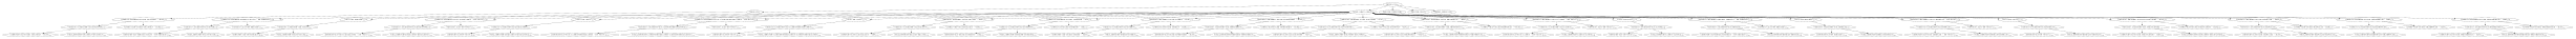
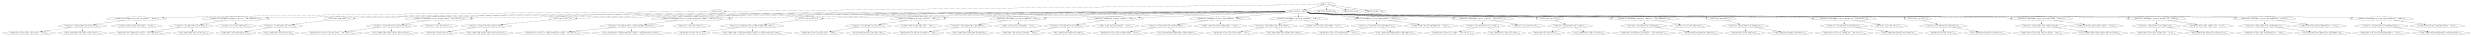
  digraph {
    fontname="Courier Prime"
    node [fontname="Courier Prime"]
    edge [fontname="Courier Prime"]
    n1 [label=<(METHOD,&lt;init&gt;)>]
    n2 [label=<(PARAM,this)>]
    n3 [label=<(BLOCK,&lt;empty&gt;,&lt;empty&gt;)>]
    n4 [label=<(MODIFIER,CONSTRUCTOR)>]
    n5 [label=<(MODIFIER,PUBLIC)>]
    n6 [label=<(METHOD_RETURN,void)>]
    n7 [label=<(&lt;operator&gt;.assignment,boolean doFilesonly = false)<SUB>116</SUB>>]
    n8 [label=<(&lt;operator&gt;.assignment,Hashtable entries = new Hashtable())<SUB>108</SUB>>]
    n9 [label=<(&lt;init&gt;,new Hashtable())<SUB>108</SUB>>]
    n10 [label=<(&lt;operator&gt;.assignment,Vector groupfilesets = new Vector())<SUB>109</SUB>>]
    n11 [label=<(&lt;init&gt;,new Vector())<SUB>109</SUB>>]
    n12 [label=<(&lt;operator&gt;.assignment,Vector filesetsFromGroupfilesets = new Vector())<SUB>110</SUB>>]
    n13 [label=<(&lt;init&gt;,new Vector())<SUB>110</SUB>>]
    n14 [label=<(&lt;operator&gt;.assignment,String duplicate = &quot;add&quot;)<SUB>111</SUB>>]
    n15 [label=<(&lt;operator&gt;.assignment,boolean doCompress = true)<SUB>112</SUB>>]
    n16 [label=<(&lt;operator&gt;.assignment,boolean doUpdate = false)<SUB>113</SUB>>]
    n17 [label=<(&lt;operator&gt;.assignment,boolean savedDoUpdate = false)<SUB>115</SUB>>]
    n18 [label=<(&lt;operator&gt;.assignment,String archiveType = &quot;zip&quot;)<SUB>117</SUB>>]
    n19 [label=<(&lt;operator&gt;.assignment,String emptyBehavior = &quot;skip&quot;)<SUB>121</SUB>>]
    n20 [label=<(&lt;operator&gt;.assignment,Vector filesets = new Vector())<SUB>122</SUB>>]
    n21 [label=<(&lt;init&gt;,new Vector())<SUB>122</SUB>>]
    n22 [label=<(&lt;operator&gt;.assignment,Hashtable addedDirs = new Hashtable())<SUB>123</SUB>>]
    n23 [label=<(&lt;init&gt;,new Hashtable())<SUB>123</SUB>>]
    n24 [label=<(&lt;operator&gt;.assignment,Vector addedFiles = new Vector())<SUB>124</SUB>>]
    n25 [label=<(&lt;init&gt;,new Vector())<SUB>124</SUB>>]
    n26 [label=<(&lt;operator&gt;.assignment,boolean doubleFilePass = false)<SUB>126</SUB>>]
    n27 [label=<(&lt;operator&gt;.assignment,boolean skipWriting = false)<SUB>127</SUB>>]
    n28 [label=<(&lt;operator&gt;.assignment,boolean addingNewFiles = false)<SUB>135</SUB>>]
    n29 [label=<(&lt;operator&gt;.assignment,boolean keepCompression = false)<SUB>149</SUB>>]
    n30 [label=<(&lt;operator&gt;.fieldAccess,this.entries)<SUB>108</SUB>>]
    n31 [label=<(&lt;operator&gt;.alloc,new Hashtable())<SUB>108</SUB>>]
    n32 [label=<(&lt;operator&gt;.fieldAccess,this.entries)<SUB>108</SUB>>]
    n33 [label=<(&lt;operator&gt;.fieldAccess,this.groupfilesets)<SUB>109</SUB>>]
    n34 [label=<(&lt;operator&gt;.alloc,new Vector())<SUB>109</SUB>>]
    n35 [label=<(&lt;operator&gt;.fieldAccess,this.groupfilesets)<SUB>109</SUB>>]
    n36 [label=<(&lt;operator&gt;.fieldAccess,this.filesetsFromGroupfilesets)<SUB>110</SUB>>]
    n37 [label=<(&lt;operator&gt;.alloc,new Vector())<SUB>110</SUB>>]
    n38 [label=<(&lt;operator&gt;.fieldAccess,this.filesetsFromGroupfilesets)<SUB>110</SUB>>]
    n39 [label=<(&lt;operator&gt;.fieldAccess,this.duplicate)<SUB>111</SUB>>]
    n40 [label=<(LITERAL,&quot;add&quot;,String duplicate = &quot;add&quot;)<SUB>111</SUB>>]
    n41 [label=<(&lt;operator&gt;.fieldAccess,this.doCompress)<SUB>112</SUB>>]
    n42 [label=<(LITERAL,true,boolean doCompress = true)<SUB>112</SUB>>]
    n43 [label=<(&lt;operator&gt;.fieldAccess,this.doUpdate)<SUB>113</SUB>>]
    n44 [label=<(LITERAL,false,boolean doUpdate = false)<SUB>113</SUB>>]
    n45 [label=<(&lt;operator&gt;.fieldAccess,this.savedDoUpdate)<SUB>115</SUB>>]
    n46 [label=<(LITERAL,false,boolean savedDoUpdate = false)<SUB>115</SUB>>]
    n47 [label=<(&lt;operator&gt;.fieldAccess,this.doFilesonly)<SUB>116</SUB>>]
    n48 [label=<(LITERAL,false,boolean doFilesonly = false)<SUB>116</SUB>>]
    n49 [label=<(&lt;operator&gt;.fieldAccess,this.archiveType)<SUB>117</SUB>>]
    n50 [label=<(LITERAL,&quot;zip&quot;,String archiveType = &quot;zip&quot;)<SUB>117</SUB>>]
    n51 [label=<(&lt;operator&gt;.fieldAccess,this.emptyBehavior)<SUB>621</SUB>>]
    n52 [label=<(LITERAL,&quot;skip&quot;,String emptyBehavior = &quot;skip&quot;)<SUB>121</SUB>>]
    n53 [label=<(&lt;operator&gt;.fieldAccess,this.filesets)<SUB>122</SUB>>]
    n54 [label=<(&lt;operator&gt;.alloc,new Vector())<SUB>122</SUB>>]
    n55 [label=<(&lt;operator&gt;.fieldAccess,this.filesets)<SUB>122</SUB>>]
    n56 [label=<(&lt;operator&gt;.fieldAccess,this.addedDirs)<SUB>123</SUB>>]
    n57 [label=<(&lt;operator&gt;.alloc,new Hashtable())<SUB>123</SUB>>]
    n58 [label=<(&lt;operator&gt;.fieldAccess,this.addedDirs)<SUB>123</SUB>>]
    n59 [label=<(&lt;operator&gt;.fieldAccess,this.addedFiles)<SUB>124</SUB>>]
    n60 [label=<(&lt;operator&gt;.alloc,new Vector())<SUB>124</SUB>>]
    n61 [label=<(&lt;operator&gt;.fieldAccess,this.addedFiles)<SUB>124</SUB>>]
    n62 [label=<(&lt;operator&gt;.fieldAccess,this.doubleFilePass)<SUB>126</SUB>>]
    n63 [label=<(LITERAL,false,boolean doubleFilePass = false)<SUB>126</SUB>>]
    n64 [label=<(&lt;operator&gt;.fieldAccess,this.skipWriting)<SUB>127</SUB>>]
    n65 [label=<(LITERAL,false,boolean skipWriting = false)<SUB>127</SUB>>]
    n66 [label=<(&lt;operator&gt;.fieldAccess,this.addingNewFiles)<SUB>135</SUB>>]
    n67 [label=<(LITERAL,false,boolean addingNewFiles = false)<SUB>135</SUB>>]
    n68 [label=<(&lt;operator&gt;.fieldAccess,this.keepCompression)<SUB>149</SUB>>]
    n69 [label=<(LITERAL,false,boolean keepCompression = false)<SUB>149</SUB>>]
    n70 [label=<(IDENTIFIER,this,Hashtable entries = new Hashtable())<SUB>108</SUB>>]
    n71 [label=<(FIELD_IDENTIFIER,entries,entries)<SUB>108</SUB>>]
    n72 [label=<(IDENTIFIER,this,new Hashtable())<SUB>108</SUB>>]
    n73 [label=<(FIELD_IDENTIFIER,entries,entries)<SUB>108</SUB>>]
    n74 [label=<(IDENTIFIER,this,Vector groupfilesets = new Vector())<SUB>109</SUB>>]
    n75 [label=<(FIELD_IDENTIFIER,groupfilesets,groupfilesets)<SUB>109</SUB>>]
    n76 [label=<(IDENTIFIER,this,new Vector())<SUB>109</SUB>>]
    n77 [label=<(FIELD_IDENTIFIER,groupfilesets,groupfilesets)<SUB>109</SUB>>]
    n78 [label=<(IDENTIFIER,this,Vector filesetsFromGroupfilesets = new Vector())<SUB>110</SUB>>]
    n79 [label=<(FIELD_IDENTIFIER,filesetsFromGroupfilesets,filesetsFromGroupfilesets)<SUB>110</SUB>>]
    n80 [label=<(IDENTIFIER,this,new Vector())<SUB>110</SUB>>]
    n81 [label=<(FIELD_IDENTIFIER,filesetsFromGroupfilesets,filesetsFromGroupfilesets)<SUB>110</SUB>>]
    n82 [label=<(IDENTIFIER,this,String duplicate = &quot;add&quot;)<SUB>111</SUB>>]
    n83 [label=<(FIELD_IDENTIFIER,duplicate,duplicate)<SUB>111</SUB>>]
    n84 [label=<(IDENTIFIER,this,boolean doCompress = true)<SUB>112</SUB>>]
    n85 [label=<(FIELD_IDENTIFIER,doCompress,doCompress)<SUB>112</SUB>>]
    n86 [label=<(IDENTIFIER,this,boolean doUpdate = false)<SUB>113</SUB>>]
    n87 [label=<(FIELD_IDENTIFIER,doUpdate,doUpdate)<SUB>113</SUB>>]
    n88 [label=<(IDENTIFIER,this,boolean savedDoUpdate = false)<SUB>113</SUB>>]
    n89 [label=<(FIELD_IDENTIFIER,savedDoUpdate,savedDoUpdate)<SUB>115</SUB>>]
    n90 [label=<(IDENTIFIER,this,boolean doFilesonly = false)<SUB>116</SUB>>]
    n91 [label=<(FIELD_IDENTIFIER,doFilesonly,doFilesonly)<SUB>116</SUB>>]
    n92 [label=<(IDENTIFIER,this,String archiveType = &quot;zip&quot;)<SUB>117</SUB>>]
    n93 [label=<(FIELD_IDENTIFIER,archiveType,archiveType)<SUB>117</SUB>>]
    n94 [label=<(IDENTIFIER,this,String emptyBehavior = &quot;skip&quot;)<SUB>121</SUB>>]
    n95 [label=<(FIELD_IDENTIFIER,emptyBehavior,emptyBehavior)<SUB>121</SUB>>]
    n96 [label=<(IDENTIFIER,this,Vector filesets = new Vector())<SUB>122</SUB>>]
    n97 [label=<(FIELD_IDENTIFIER,filesets,filesets)<SUB>122</SUB>>]
    n98 [label=<(IDENTIFIER,this,new Vector())<SUB>122</SUB>>]
    n99 [label=<(FIELD_IDENTIFIER,filesets,filesets)<SUB>122</SUB>>]
    n100 [label=<(IDENTIFIER,this,Hashtable addedDirs = new Hashtable())<SUB>123</SUB>>]
    n101 [label=<(FIELD_IDENTIFIER,addedDirs,addedDirs)<SUB>123</SUB>>]
    n102 [label=<(IDENTIFIER,this,new Hashtable())<SUB>123</SUB>>]
    n103 [label=<(FIELD_IDENTIFIER,addedDirs,addedDirs)<SUB>123</SUB>>]
    n104 [label=<(IDENTIFIER,this,Vector addedFiles = new Vector())<SUB>124</SUB>>]
    n105 [label=<(FIELD_IDENTIFIER,addedFiles,addedFiles)<SUB>124</SUB>>]
    n106 [label=<(IDENTIFIER,this,new Vector())<SUB>124</SUB>>]
    n107 [label=<(FIELD_IDENTIFIER,addedFiles,addedFiles)<SUB>124</SUB>>]
    n108 [label=<(IDENTIFIER,this,boolean doubleFilePass = false)<SUB>126</SUB>>]
    n109 [label=<(FIELD_IDENTIFIER,doubleFilePass,doubleFilePass)<SUB>126</SUB>>]
    n110 [label=<(IDENTIFIER,this,boolean skipWriting = false)<SUB>127</SUB>>]
    n111 [label=<(FIELD_IDENTIFIER,skipWriting,skipWriting)<SUB>127</SUB>>]
+   n112 [label=<(IDENTIFIER,this,boolean addingNewFiles = false)<SUB>135</SUB>>]
    n113 [label=<(FIELD_IDENTIFIER,addingNewFiles,addingNewFiles)<SUB>135</SUB>>]
    n114 [label=<(IDENTIFIER,this,boolean keepCompression = false)<SUB>149</SUB>>]
    n115 [label=<(FIELD_IDENTIFIER,keepCompression,keepCompression)<SUB>159</SUB>>]
    n1 -> n2
    n1 -> n3
    n1 -> n4
    n1 -> n5
    n1 -> n6
    n2 -> n7
    n3 -> n8
    n3 -> n9
    n3 -> n10
    n3 -> n11
    n3 -> n12
    n3 -> n13
    n3 -> n14
    n3 -> n15
    n3 -> n16
    n3 -> n17
    n3 -> n18
    n3 -> n19
    n3 -> n20
    n3 -> n21
    n3 -> n22
    n3 -> n23
    n3 -> n24
    n3 -> n25
    n3 -> n26
    n3 -> n27
    n3 -> n28
    n3 -> n29
    n7 -> n47
    n7 -> n48
    n8 -> n30
    n8 -> n31
    n9 -> n32
    n10 -> n33
    n10 -> n34
    n11 -> n35
    n12 -> n36
    n12 -> n37
    n13 -> n38
    n14 -> n39
    n14 -> n40
    n15 -> n41
    n15 -> n42
    n16 -> n43
    n16 -> n44
    n17 -> n45
    n17 -> n46
    n18 -> n49
    n18 -> n50
    n19 -> n51
    n19 -> n52
    n20 -> n53
    n20 -> n54
    n21 -> n55
    n22 -> n56
    n22 -> n57
    n23 -> n58
    n24 -> n59
    n24 -> n60
    n25 -> n61
    n26 -> n62
    n26 -> n63
    n27 -> n64
    n27 -> n65
    n28 -> n66
    n28 -> n67
    n29 -> n68
    n29 -> n69
    n30 -> n70
    n30 -> n71
    n32 -> n72
    n32 -> n73
    n33 -> n74
    n33 -> n75
    n35 -> n76
    n35 -> n77
    n36 -> n78
    n36 -> n79
    n38 -> n80
    n38 -> n81
    n39 -> n82
    n39 -> n83
    n41 -> n84
    n41 -> n85
    n43 -> n86
    n43 -> n87
    n45 -> n88
    n45 -> n89
    n47 -> n90
    n47 -> n91
    n49 -> n92
    n49 -> n93
    n51 -> n94
    n51 -> n95
    n53 -> n96
    n53 -> n97
    n55 -> n98
    n55 -> n99
    n56 -> n100
    n56 -> n101
    n58 -> n102
    n58 -> n103
    n59 -> n104
    n59 -> n105
    n61 -> n106
    n61 -> n107
    n62 -> n108
    n62 -> n109
    n64 -> n110
    n64 -> n111
+   n66 -> n112
    n66 -> n113
    n68 -> n114
    n68 -> n115
  }
